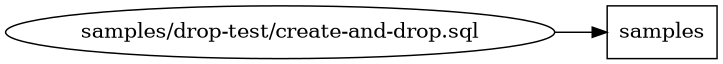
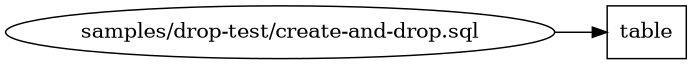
  digraph {
    rankdir=LR
    n1 [label="samples/drop-test/create-and-drop.sql" type=query]
-   n2 [label=samples shape=box type=table]
+   n2 [label=table shape=box type=table]
    n1 -> n2
  }
